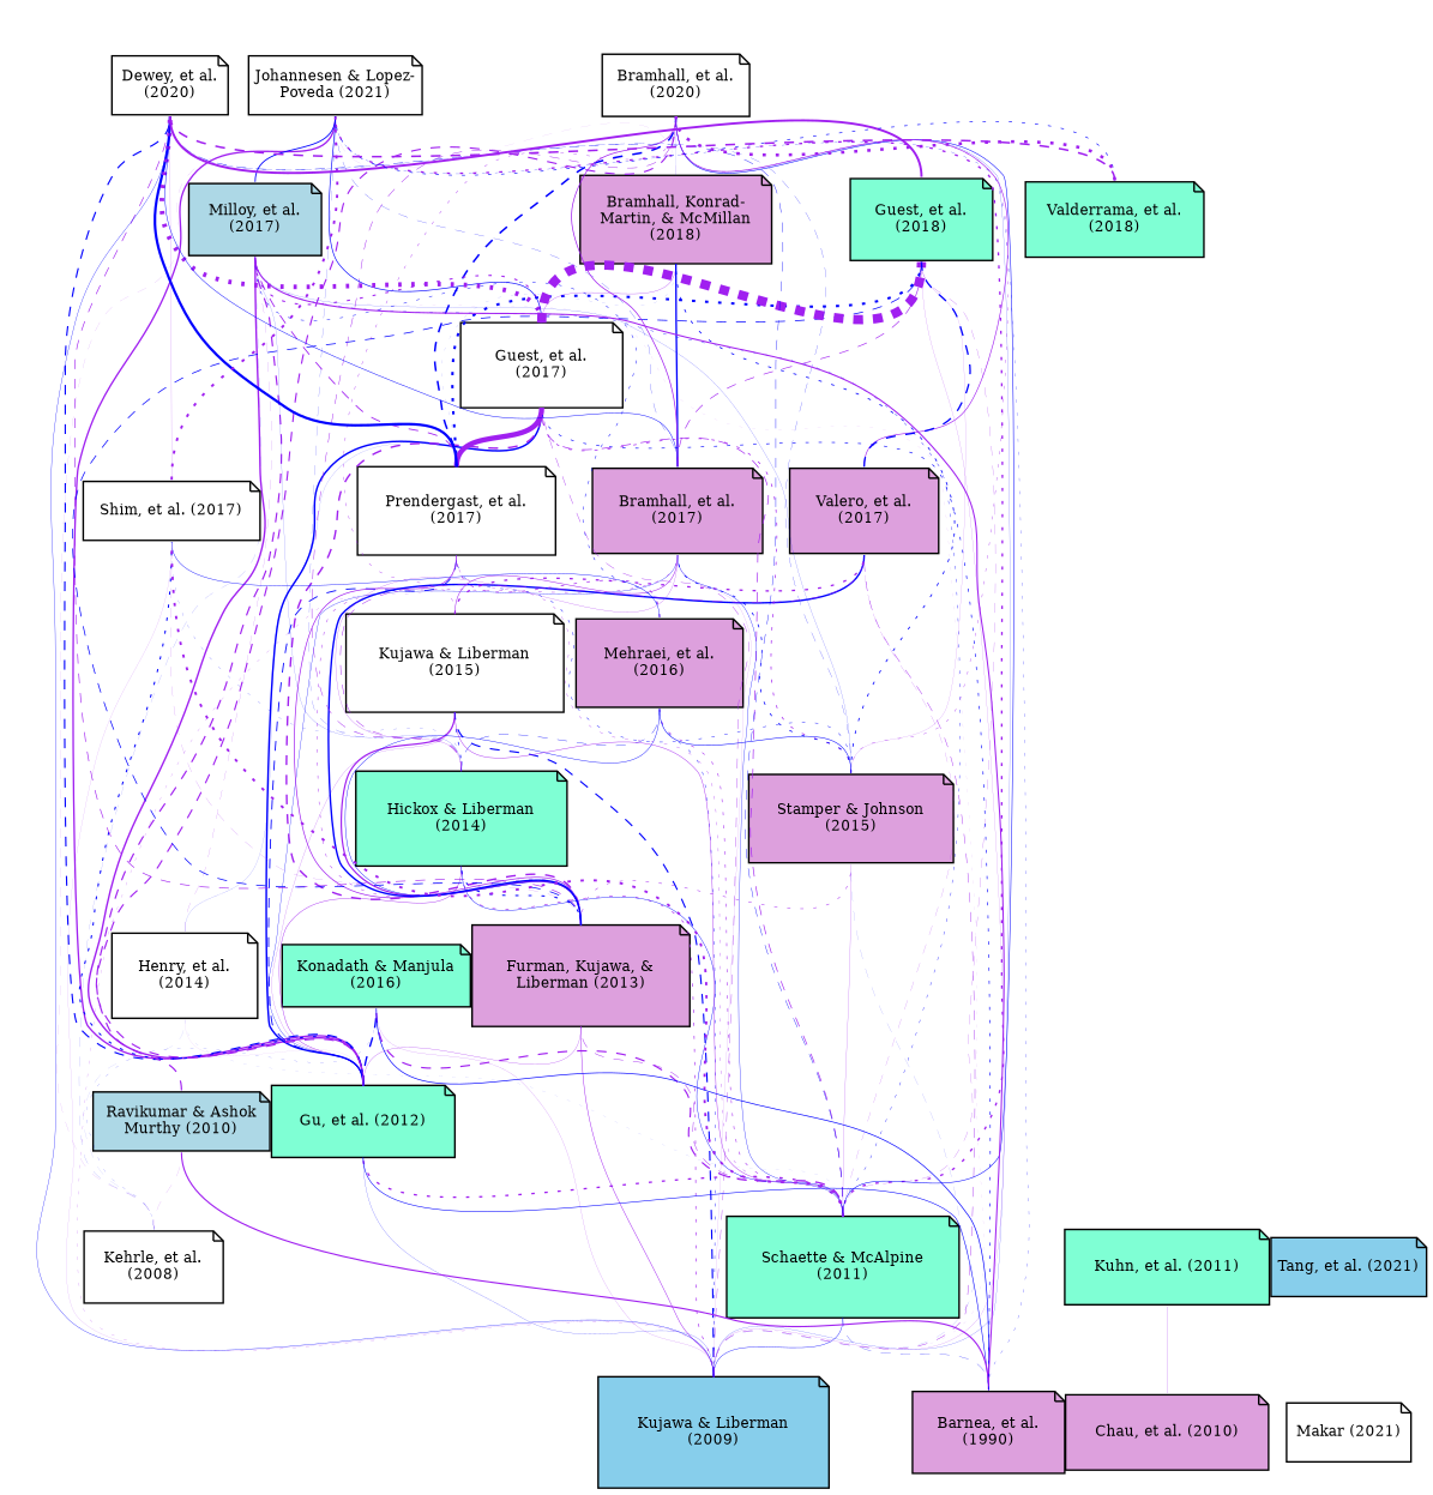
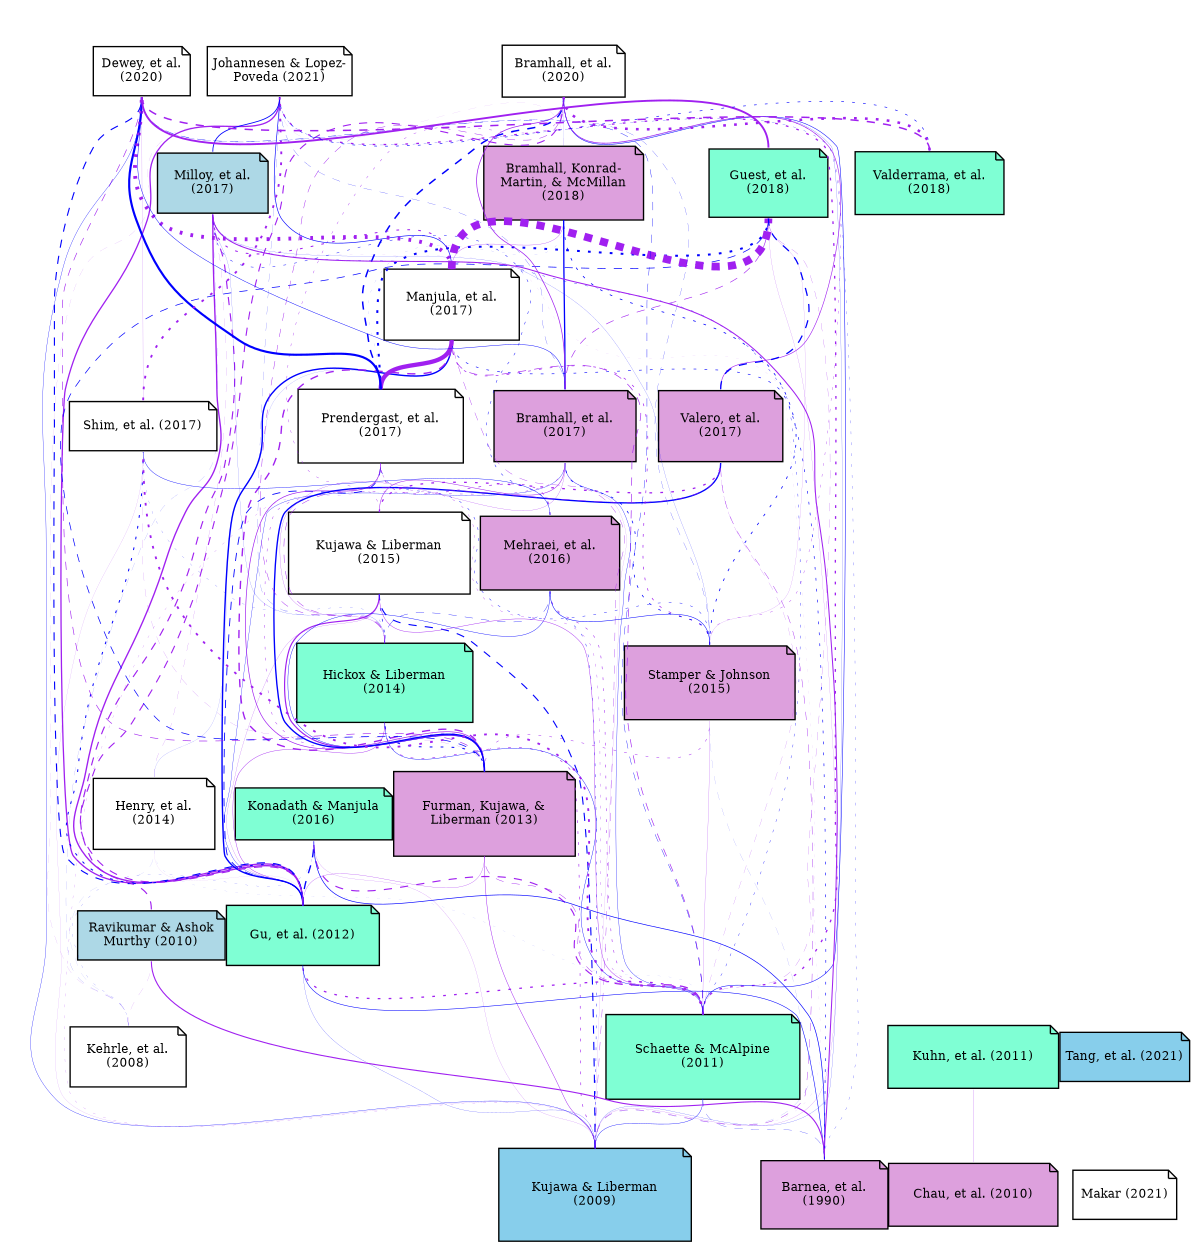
  digraph {
    nodesep=0.0
    rankdir=BT
    ranksep=0.5
    splines=true
    node [fillcolor=white fontsize=9 margin=0.1730448921378274 ordering=in shape=note style=filled]
    edge [arrowhead=none color=purple headport=s penwidth=0.449054 style=solid tailport=n]
    n1 [label="Kehrle, et al.\n(2008)"]
    n2 [fillcolor=aquamarine label="Gu, et al. (2012)" margin=0.23920946026904805]
    n3 [label="Henry, et al.\n(2014)" margin=0.22634279935629376]
    n4 [fillcolor=lightblue label="Ravikumar & Ashok\nMurthy (2010)" margin=0.11020599913279625]
    n5 [fillcolor=aquamarine label="Konadath & Manjula\n(2016)" margin=0.1198970004336019]
    n6 [fillcolor=lightblue label="Milloy, et al.\n(2017)"]
    n7 [label="Johannesen & Lopez-\nPoveda (2021)" margin=0.05]
    n8 [fillcolor=plum label="Furman, Kujawa, &\nLiberman (2013)" margin=0.291161970596323]
    n9 [fillcolor=aquamarine label="Hickox & Liberman\n(2014)" margin=0.262057393120585]
    n10 [label="Kujawa & Liberman\n(2015)" margin=0.2846352974450639]
    n11 [label="Prendergast, et al.\n(2017)" margin=0.22923916894982538]
-   n12 [label="Guest, et al.\n(2017)" margin=0.22160033436347992]
+   n12 [label="Manjula, et al.\n(2017)" margin=0.22160033436347992]
    n13 [fillcolor=plum label="Bramhall, et al.\n(2017)" margin=0.21989700043360189]
    n14 [label="Shim, et al. (2017)" margin=0.14030899869919436]
    n15 [fillcolor=plum label="Bramhall, Konrad-\nMartin, & McMillan\n(2018)" margin=0.1613943352306837]
    n16 [label="Dewey, et al.\n(2020)" margin=0.08010299956639813]
    n17 [label="Bramhall, et al.\n(2020)" margin=0.1198970004336019]
    n18 [fillcolor=skyblue label="Kujawa & Liberman\n(2009)" margin=0.33915374576725643]
    n19 [fillcolor=aquamarine label="Schaette & McAlpine\n(2011)" margin=0.2980006942957151]
    n20 [fillcolor=plum label="Stamper & Johnson\n(2015)" margin=0.23512583487190752]
    n21 [fillcolor=plum label="Mehraei, et al.\n(2016)" margin=0.23750612633917]
    n22 [fillcolor=plum label="Valero, et al.\n(2017)" margin=0.22781512503836437]
    n23 [fillcolor=aquamarine label="Guest, et al.\n(2018)" margin=0.21127838567197355]
    n24 [fillcolor=plum label="Chau, et al. (2010)" margin=0.2486771734266245]
    n25 [fillcolor=aquamarine label="Kuhn, et al. (2011)" margin=0.2444482672150169]
    n26 [fillcolor=plum label="Barnea, et al.\n(1990)" margin=0.20185139398778873]
    n27 [fillcolor=aquamarine label="Valderrama, et al.\n(2018)" margin=0.18617278360175926]
    n28 [label="Makar (2021)" margin=0.08010299956639813]
    n29 [fillcolor=skyblue label="Tang, et al. (2021)" margin=0.05]
    n1 -> n2 [color=blue penwidth=0.034458 style=dotted]
    n1 -> n3 [color=blue penwidth=0.040692 style=dashed]
    n1 -> n4 [penwidth=0.075586 style=dashed]
    n1 -> n5 [color=blue penwidth=0.091323 style=dotted]
    n1 -> n6 [color=blue penwidth=0.067013 style=dashed]
    n1 -> n7 [penwidth=0.064187 style=dashed]
    n2 -> n3 [penwidth=0.038179]
    n2 -> n5 [color=blue penwidth=0.987622 style=dashed]
    n2 -> n6 [penwidth=1.002437]
    n2 -> n7 [penwidth=0.951995]
    n2 -> n8 [penwidth=0.184427]
    n2 -> n9 [penwidth=0.288863]
    n2 -> n10 [penwidth=0.127018]
    n2 -> n11 [color=blue penwidth=0.619480 style=dashed]
    n2 -> n12 [color=blue penwidth=1.031673]
    n2 -> n13 [color=blue penwidth=0.213867]
    n2 -> n14 [color=blue penwidth=0.730864 style=dotted]
    n2 -> n15 [penwidth=0.019887 style=dashed]
    n2 -> n16 [color=blue penwidth=0.809177 style=dashed]
    n2 -> n17 [penwidth=0.807122 style=dashed]
    n3 -> n6 [penwidth=0.097257 style=dashed]
    n3 -> n12 [color=blue penwidth=0.067342]
    n3 -> n15 [penwidth=0.002886 style=dotted]
    n4 -> n6 [penwidth=0.845283 style=dashed]
    n6 -> n7 [color=blue penwidth=0.617812]
    n8 -> n9 [color=blue penwidth=0.725137 style=dotted]
    n8 -> n10 [penwidth=0.855519]
    n8 -> n11 [penwidth=0.502085]
    n8 -> n12 [penwidth=1.012788 style=dashed]
    n8 -> n13 [penwidth=0.302010 style=dotted]
    n8 -> n14 [penwidth=0.097525 style=dashed]
    n8 -> n15 [penwidth=0.017375 style=dashed]
    n8 -> n16 [penwidth=0.451011 style=dashed]
    n8 -> n20 [penwidth=0.337140 style=dotted]
    n8 -> n21 [color=blue penwidth=0.287959]
    n8 -> n22 [color=blue penwidth=0.999509]
    n8 -> n23 [color=blue penwidth=0.512804 style=dashed]
    n9 -> n6 [color=blue penwidth=0.093533]
    n9 -> n7 [color=blue penwidth=0.110252 style=dashed]
    n9 -> n10 [color=blue penwidth=0.472442 style=dotted]
    n9 -> n13 [penwidth=0.156227]
    n9 -> n14 [color=blue penwidth=0.106223 style=dotted]
    n9 -> n15 [penwidth=0.005256 style=dotted]
    n9 -> n17 [penwidth=0.317849 style=dashed]
    n9 -> n21 [color=blue penwidth=0.241679 style=dashed]
    n9 -> n22 [penwidth=0.327880 style=dashed]
    n10 -> n13 [penwidth=0.367264]
    n10 -> n17 [penwidth=0.252695 style=dotted]
    n10 -> n22 [penwidth=0.943774 style=dotted]
-   n11 -> n6 [penwidth=0.605473 style=dashed]
    n11 -> n12 [penwidth=3.162244]
    n11 -> n15 [color=blue penwidth=0.056722 style=dotted]
    n11 -> n16 [color=blue penwidth=1.581963]
    n11 -> n17 [color=blue penwidth=1.092450 style=dashed]
    n11 -> n23 [color=blue penwidth=1.497840 style=dotted]
    n12 -> n6 [penwidth=0.752348 style=dotted]
    n12 -> n7 [color=blue penwidth=0.459749]
    n12 -> n15 [penwidth=0.198282]
    n12 -> n16 [penwidth=2.845569 style=dotted]
    n12 -> n23 [penwidth=5.645472 style=dashed]
    n13 -> n7 [color=blue penwidth=0.144916 style=dashed]
    n13 -> n15 [color=blue penwidth=0.954239]
    n13 -> n16 [color=blue penwidth=0.321119]
    n13 -> n17 [penwidth=0.524770]
    n13 -> n23 [penwidth=0.440995 style=dashed]
    n14 -> n7 [penwidth=1.389894 style=dotted]
    n14 -> n16 [penwidth=0.106992]
    n15 -> n7 [penwidth=0.048048 style=dashed]
    n15 -> n17 [color=blue penwidth=0.057921]
    n18 -> n2 [color=blue penwidth=0.119541]
    n18 -> n3 [penwidth=0.009814]
    n18 -> n5 [penwidth=0.101818]
    n18 -> n6 [penwidth=0.043806 style=dotted]
    n18 -> n8 [penwidth=0.333950]
    n18 -> n9 [style=dotted]
    n18 -> n10 [color=blue penwidth=0.806933 style=dashed]
    n18 -> n11 [penwidth=0.114478 style=dotted]
    n18 -> n12 [penwidth=0.253610 style=dashed]
    n18 -> n13 [penwidth=0.080319]
    n18 -> n14 [penwidth=0.070305]
    n18 -> n15 [penwidth=0.003200]
    n18 -> n16 [color=blue penwidth=0.217697]
    n18 -> n17 [color=blue penwidth=0.116817]
    n18 -> n19 [color=blue penwidth=0.264826]
    n18 -> n20 [color=blue penwidth=0.063601 style=dashed]
    n18 -> n21 [color=blue penwidth=0.283583 style=dotted]
    n18 -> n22 [penwidth=0.293640 style=dashed]
    n18 -> n23 [penwidth=0.103134]
    n19 -> n2 [penwidth=0.939257 style=dotted]
    n19 -> n3 [color=blue penwidth=0.040599 style=dotted]
    n19 -> n5 [penwidth=0.842177 style=dashed]
    n19 -> n6 [color=blue penwidth=0.247479 style=dotted]
    n19 -> n7 [penwidth=0.961156 style=dotted]
    n19 -> n8 [penwidth=0.305035 style=dashed]
    n19 -> n9 [color=blue penwidth=0.283715]
    n19 -> n10 [penwidth=0.298723]
    n19 -> n11 [penwidth=0.211353 style=dotted]
    n19 -> n12 [penwidth=0.466671 style=dashed]
    n19 -> n13 [color=blue penwidth=0.231771]
    n19 -> n14 [penwidth=1.363597 style=dotted]
    n19 -> n15 [penwidth=0.026352 style=dotted]
    n19 -> n16 [color=blue penwidth=0.269468 style=dashed]
    n19 -> n17 [color=blue penwidth=0.371328]
    n19 -> n20 [penwidth=0.151481]
    n19 -> n21 [penwidth=0.381665 style=dotted]
    n19 -> n22 [penwidth=0.105816 style=dashed]
    n19 -> n23 [penwidth=0.145217 style=dashed]
    n20 -> n6 [color=blue penwidth=0.098991]
    n20 -> n11 [color=blue penwidth=0.298148 style=dotted]
    n20 -> n12 [penwidth=0.506220 style=dotted]
    n20 -> n13 [color=blue penwidth=0.538585 style=dotted]
    n20 -> n15 [color=blue penwidth=0.564811 style=dotted]
    n20 -> n16 [color=blue penwidth=0.139844 style=dashed]
    n20 -> n17 [penwidth=0.242099 style=dotted]
    n20 -> n21 [color=blue penwidth=0.367516]
    n20 -> n23 [penwidth=0.089289]
    n21 -> n6 [color=blue penwidth=0.324435 style=dotted]
    n21 -> n11 [penwidth=0.499846 style=dotted]
    n21 -> n14 [color=blue penwidth=0.281886]
    n22 -> n17 [penwidth=0.451474]
    n22 -> n23 [color=blue penwidth=0.934501 style=dashed]
    n23 -> n16 [penwidth=1.388505]
    n24 -> n25 [penwidth=0.140923]
    n26 -> n2 [color=blue penwidth=0.391000]
    n26 -> n4 [penwidth=0.806793]
    n26 -> n5 [color=blue penwidth=0.477184]
    n26 -> n6 [penwidth=0.757275]
    n26 -> n7 [color=blue penwidth=0.163118 style=dotted]
    n26 -> n12 [color=blue style=dotted]
    n26 -> n15 [penwidth=0.013016]
    n26 -> n19 [color=blue penwidth=0.166321 style=dashed]
    n27 -> n7 [color=blue penwidth=0.448835 style=dotted]
    n27 -> n16 [penwidth=1.096258 style=dashed]
    n27 -> n17 [penwidth=1.855661 style=dotted]
    n28 -> n29 [color=blue penwidth=0.002773 style=dotted]
  }
